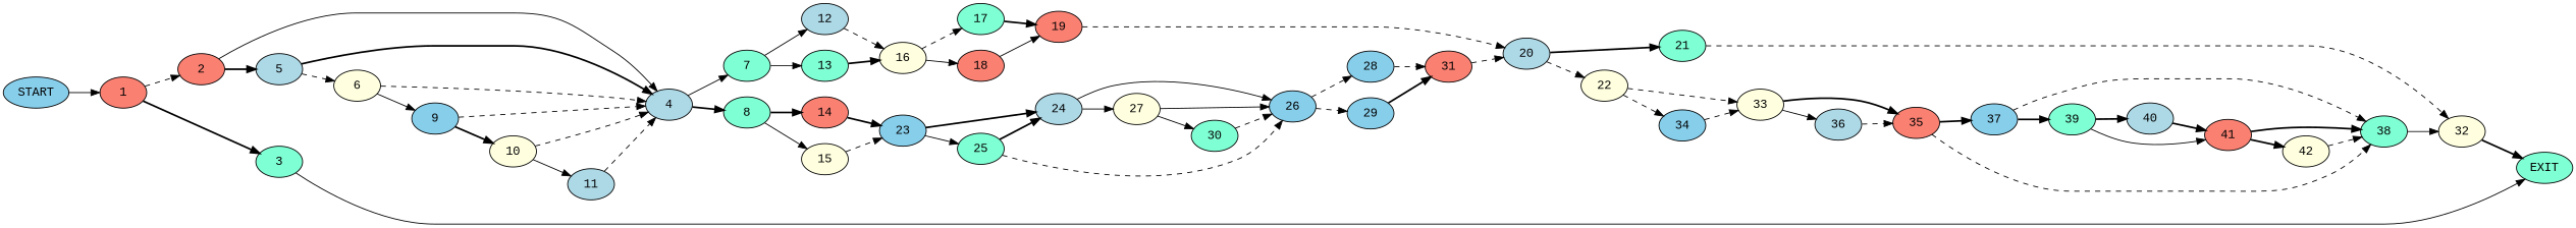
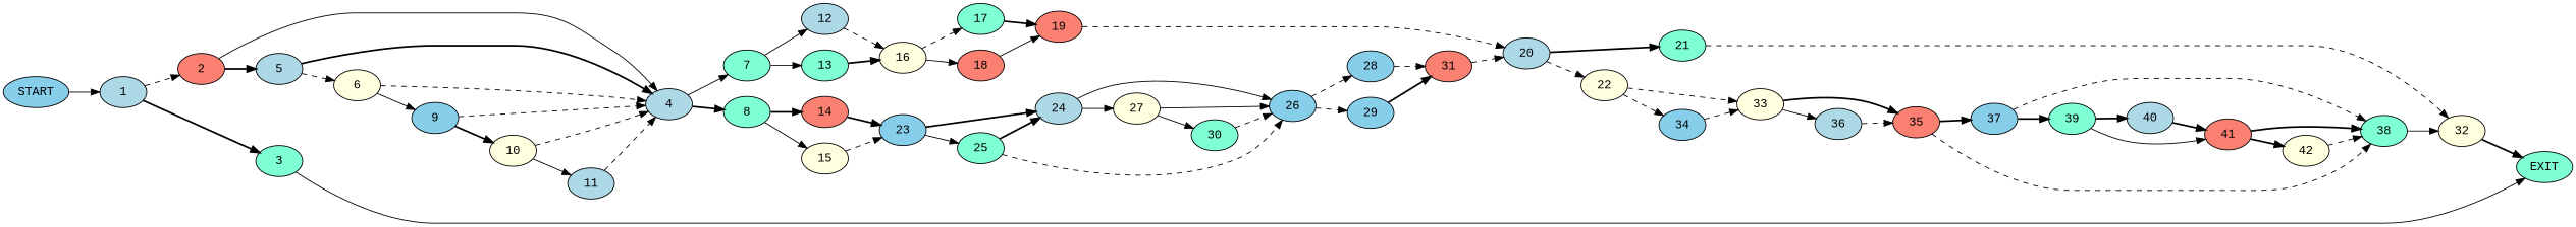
  digraph {
    fontname="Liberation Mono"
    rankdir=LR
    node [fillcolor=aquamarine fontname="Liberation Mono" style=filled]
    edge [fontname="Liberation Mono" style=dashed]
    n1 [fillcolor=skyblue label=START]
-   1 [fillcolor=salmon]
+   1 [fillcolor=lightblue]
    2 [fillcolor=salmon]
    3
    n5 [label=EXIT]
    4 [fillcolor=lightblue]
    5 [fillcolor=lightblue]
    7
    8
    6 [fillcolor=lightyellow]
    12 [fillcolor=lightblue]
    13
    14 [fillcolor=salmon]
    15 [fillcolor=lightyellow]
    9 [fillcolor=skyblue]
    10 [fillcolor=lightyellow]
    16 [fillcolor=lightyellow]
    23 [fillcolor=skyblue]
    11 [fillcolor=lightblue]
    17
    18 [fillcolor=salmon]
    24 [fillcolor=lightblue]
    25
    19 [fillcolor=salmon]
    20 [fillcolor=lightblue]
    21
    22 [fillcolor=lightyellow]
    32 [fillcolor=lightyellow]
    33 [fillcolor=lightyellow]
    34 [fillcolor=skyblue]
    35 [fillcolor=salmon]
    36 [fillcolor=lightblue]
    26 [fillcolor=skyblue]
    27 [fillcolor=lightyellow]
    28 [fillcolor=skyblue]
    29 [fillcolor=skyblue]
    30
    31 [fillcolor=salmon]
    37 [fillcolor=skyblue]
    38
    39
    40 [fillcolor=lightblue]
    41 [fillcolor=salmon]
    42 [fillcolor=lightyellow]
    n1 -> 1 [style=solid]
    1 -> 2
    1 -> 3 [style=bold]
    2 -> 4 [style=solid]
    2 -> 5 [style=bold]
    3 -> n5 [style=solid]
    4 -> 7 [style=solid]
    4 -> 8 [style=bold]
    5 -> 4 [style=bold]
    5 -> 6
    7 -> 12 [style=solid]
    7 -> 13 [style=solid]
    8 -> 14 [style=bold]
    8 -> 15 [style=solid]
    6 -> 4
    6 -> 9 [style=solid]
    12 -> 16
    13 -> 16 [style=bold]
    14 -> 23 [style=bold]
    15 -> 23
    9 -> 4
    9 -> 10 [style=bold]
    10 -> 4
    10 -> 11 [style=solid]
    16 -> 17
    16 -> 18 [style=solid]
    23 -> 24 [style=bold]
    23 -> 25 [style=solid]
    11 -> 4
    17 -> 19 [style=bold]
    18 -> 19 [style=solid]
    24 -> 26 [style=solid]
    24 -> 27 [style=solid]
    25 -> 24 [style=bold]
    25 -> 26
    19 -> 20
    20 -> 21 [style=bold]
    20 -> 22
    21 -> 32
    22 -> 33
    22 -> 34
    32 -> n5 [style=bold]
    33 -> 35 [style=bold]
    33 -> 36 [style=solid]
    34 -> 33
    35 -> 37 [style=bold]
    35 -> 38
    36 -> 35
    26 -> 28
    26 -> 29
    27 -> 26 [style=solid]
    27 -> 30 [style=solid]
    28 -> 31
    29 -> 31 [style=bold]
    30 -> 26
    31 -> 20
    37 -> 38
    37 -> 39 [style=bold]
    38 -> 32 [style=solid]
    39 -> 40 [style=bold]
    39 -> 41 [style=solid]
    40 -> 41 [style=bold]
    41 -> 38 [style=bold]
    41 -> 42 [style=bold]
    42 -> 38
  }
